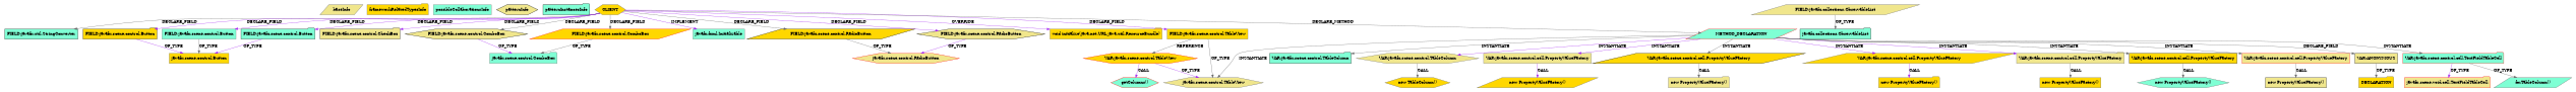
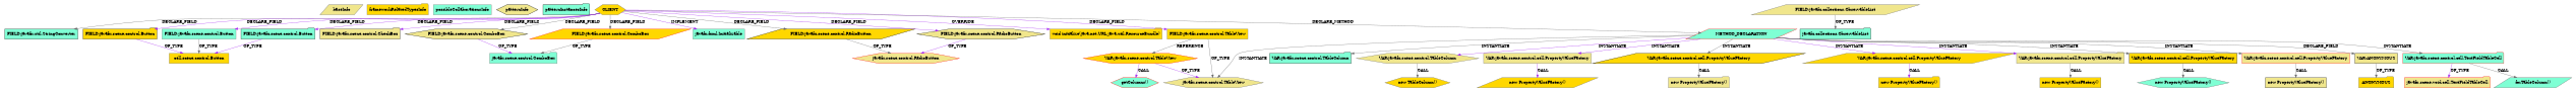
  digraph {
    node [color=gray40 fillcolor=gold shape=folder style=filled isFrameworkType=false vertexType=FIELD_DECLARATION]
    edge [color=gray40]
    baseInfo [category=pattern fillcolor=khaki graphId=3860 isAnonymous=false possibleRelation=false shape=parallelogram isFrameworkType="" vertexType=""]
    frameworkRelatedTypesInfo [0="javafx.fxml.Initializable" isFrameworkType="" vertexType=""]
    possibleCollaborationsInfo [fillcolor=aquamarine shape=box isFrameworkType="" vertexType=""]
    patternInfo [color=black fillcolor=khaki frequency=2.0 patternRootClient=0 shape=hexagon isFrameworkType="" vertexType=""]
    patternInstancesInfo [0="bianconejo-CEFX~/bianconejo-CEFX/CEFX-master/src/cefx/CEPaiementAttenteController.java~CEPaiementAttenteController~2025" 1="bianconejo-CEFX~/bianconejo-CEFX/CEFX-master/src/cefx/CECommandeController.java~CECommandeController~2084" color=black fillcolor=aquamarine isFrameworkType="" vertexType=""]
    n6 [color=black fillcolor=aquamarine label="FIELD:javafx.util.StringConverter" shape=box]
    n7 [label=CLIENT shape=hexagon vertexType=ROOT_CLIENT_CLASS_DECLARATION]
    n8 [fillcolor=aquamarine label="FIELD:javafx.scene.control.Button" shape=box]
    n9 [color=black fillcolor=aquamarine label="FIELD:javafx.scene.control.Button"]
    n10 [color=black label="FIELD:javafx.scene.control.Button"]
    n11 [color=black fillcolor=khaki label="FIELD:javafx.scene.control.CheckBox"]
    n12 [color=black fillcolor=khaki label="FIELD:javafx.scene.control.ComboBox" shape=hexagon]
    n13 [fillcolor=aquamarine label="javafx.fxml.Initializable" shape=box vertexType=FRAMEWORK_INTERFACE_TYPE]
    n14 [color=red label="FIELD:javafx.scene.control.ComboBox" shape=parallelogram]
    n15 [color=black label="FIELD:javafx.scene.control.RadioButton" shape=parallelogram]
    n16 [color=black fillcolor=khaki label="FIELD:javafx.scene.control.RadioButton" shape=hexagon]
    n17 [label="void initialize(java.net.URL,java.util.ResourceBundle)" vertexType=OVERRIDING_METHOD_DECLARATION]
    n18 [label="FIELD:javafx.scene.control.TableView" shape=box]
    n19 [color=red fillcolor=aquamarine label=METHOD_DECLARATION shape=parallelogram vertexType=CLIENT_METHOD_DECLARATION]
-   n20 [label="javafx.scene.control.Button" shape=box vertexType=FRAMEWORK_CLASS_TYPE]
+   n20 [label="cell.scene.control.Button" shape=box vertexType=FRAMEWORK_CLASS_TYPE]
    n21 [fillcolor=aquamarine label="javafx.scene.control.ComboBox" vertexType=FRAMEWORK_CLASS_TYPE]
    n22 [fillcolor=khaki label="FIELD:javafx.collections.ObservableList" shape=parallelogram]
    n23 [color=black fillcolor=aquamarine label="javafx.collections.ObservableList" vertexType=FRAMEWORK_INTERFACE_TYPE]
    n24 [color=red fillcolor=khaki label="javafx.scene.control.RadioButton" shape=hexagon vertexType=FRAMEWORK_CLASS_TYPE]
    n25 [fillcolor=khaki label="javafx.scene.control.TableView" shape=hexagon vertexType=FRAMEWORK_CLASS_TYPE]
    n26 [color=red label="VAR:javafx.scene.control.TableView" shape=hexagon vertexType=VARIABLE_EXPRESION]
    n27 [fillcolor=khaki label="VAR:javafx.scene.control.cell.PropertyValueFactory" shape=box vertexType=VARIABLE_EXPRESION]
    n28 [color=black label="VAR:javafx.scene.control.cell.PropertyValueFactory" shape=parallelogram vertexType=VARIABLE_EXPRESION]
    n29 [label="VAR:javafx.scene.control.cell.PropertyValueFactory" shape=parallelogram vertexType=VARIABLE_EXPRESION]
    n30 [fillcolor=khaki label="VAR:javafx.scene.control.cell.PropertyValueFactory" vertexType=VARIABLE_EXPRESION]
    n31 [color=black label="VAR:javafx.scene.control.cell.PropertyValueFactory" shape=box vertexType=VARIABLE_EXPRESION]
    n32 [color=red fillcolor=khaki label="VAR:javafx.scene.control.cell.PropertyValueFactory" shape=box vertexType=VARIABLE_EXPRESION]
    n33 [color=black fillcolor=khaki label="VAR:ANONYMOUS" shape=box vertexType=VARIABLE_EXPRESION]
    n34 [color=red fillcolor=aquamarine label="VAR:javafx.scene.control.cell.TextFieldTableCell" vertexType=VARIABLE_EXPRESION]
    n35 [fillcolor=khaki label="VAR:javafx.scene.control.TableColumn" shape=hexagon vertexType=VARIABLE_EXPRESION]
    n36 [color=black fillcolor=aquamarine label="VAR:javafx.scene.control.TableColumn" vertexType=VARIABLE_EXPRESION]
    n37 [color=red fillcolor=aquamarine label="getColumns()" shape=hexagon vertexType=INSIDE_CALL]
    n38 [label="new PropertyValueFactory()" shape=parallelogram vertexType=CONSTRUCTOR_CALL]
    n39 [fillcolor=khaki label="new PropertyValueFactory()" vertexType=CONSTRUCTOR_CALL]
    n40 [label="new PropertyValueFactory()" vertexType=CONSTRUCTOR_CALL]
    n41 [label="new PropertyValueFactory()" shape=box vertexType=CONSTRUCTOR_CALL]
    n42 [fillcolor=aquamarine label="new PropertyValueFactory()" shape=hexagon vertexType=CONSTRUCTOR_CALL]
    n43 [color=black fillcolor=khaki label="new PropertyValueFactory()" shape=box vertexType=CONSTRUCTOR_CALL]
-   n44 [label=DECLARATION vertexType=REFERENCE_ANONYMOUS_DECLARATION]
+   n44 [label=ANONYMOUS vertexType=REFERENCE_ANONYMOUS_DECLARATION]
    n45 [color=red fillcolor=khaki label="javafx.scene.void.cell.TextFieldTableCell" vertexType=FRAMEWORK_CLASS_TYPE]
    n46 [fillcolor=aquamarine label="forTableColumn()" shape=parallelogram vertexType=INSIDE_CALL]
    n47 [label="new TableColumn()" shape=hexagon vertexType=CONSTRUCTOR_CALL]
    n7 -> n6 [label=DECLARE_FIELD]
    n7 -> n8 [color=purple label=DECLARE_FIELD]
    n7 -> n9 [color=purple label=DECLARE_FIELD]
    n7 -> n10 [color=purple label=DECLARE_FIELD]
    n7 -> n11 [color=purple label=DECLARE_FIELD]
    n7 -> n12 [label=DECLARE_FIELD]
    n7 -> n13 [color=purple label=IMPLEMENT]
    n7 -> n14 [label=DECLARE_FIELD]
    n7 -> n15 [label=DECLARE_FIELD]
    n7 -> n16 [color=purple label=DECLARE_FIELD]
    n7 -> n17 [color=purple label=OVERRIDE]
    n7 -> n18 [color=purple label=DECLARE_FIELD]
    n7 -> n19 [label=DECLARE_METHOD]
    n8 -> n20 [label=OF_TYPE]
    n9 -> n20 [color=purple label=OF_TYPE]
    n10 -> n20 [color=purple label=OF_TYPE]
    n12 -> n21 [color=purple label=OF_TYPE]
    n14 -> n21 [label=OF_TYPE]
    n15 -> n24 [label=OF_TYPE]
    n16 -> n24 [color=purple label=OF_TYPE]
    n18 -> n25 [label=OF_TYPE]
    n18 -> n26 [label=REFERENCE]
    n19 -> n25 [label=INSTANTIATE]
    n19 -> n27 [color=purple label=INSTANTIATE]
    n19 -> n28 [label=INSTANTIATE]
    n19 -> n29 [color=purple label=INSTANTIATE]
    n19 -> n30 [color=purple label=INSTANTIATE]
    n19 -> n31 [label=INSTANTIATE]
    n19 -> n32 [label=INSTANTIATE]
    n19 -> n33 [label=DECLARE_FIELD]
    n19 -> n34 [label=INSTANTIATE]
    n19 -> n35 [color=purple label=INSTANTIATE]
    n19 -> n36 [label=INSTANTIATE]
    n22 -> n23 [label=OF_TYPE]
    n26 -> n25 [color=purple label=OF_TYPE]
    n26 -> n37 [color=purple label=CALL]
    n27 -> n38 [color=purple label=CALL]
    n28 -> n39 [label=CALL]
    n29 -> n40 [color=purple label=CALL]
    n30 -> n41 [label=CALL]
    n31 -> n42 [label=CALL]
    n32 -> n43 [label=CALL]
    n33 -> n44 [label=OF_TYPE]
    n34 -> n45 [color=purple label=OF_TYPE]
-   n34 -> n46 [label=OF_TYPE]
+   n34 -> n46 [label=CALL]
    n35 -> n47 [label=CALL]
  }
